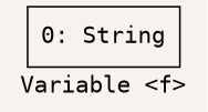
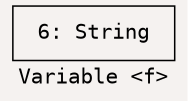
  digraph {
    bgcolor="#f5f2f0"
    fontname="Consolas,Monaco,'Andale Mono','Ubuntu Mono',monospace"
    label="Variable <f>"
-   n1 [fontname="Consolas,Monaco,'Andale Mono','Ubuntu Mono',monospace" label="0: String" shape=box]
+   n1 [fontname="Consolas,Monaco,'Andale Mono','Ubuntu Mono',monospace" label=" 6: String " shape=box]
  }
